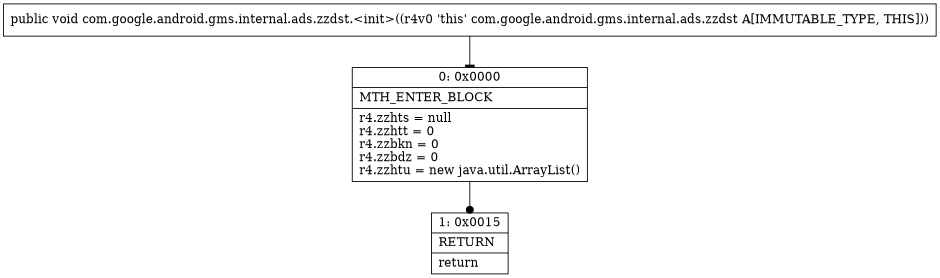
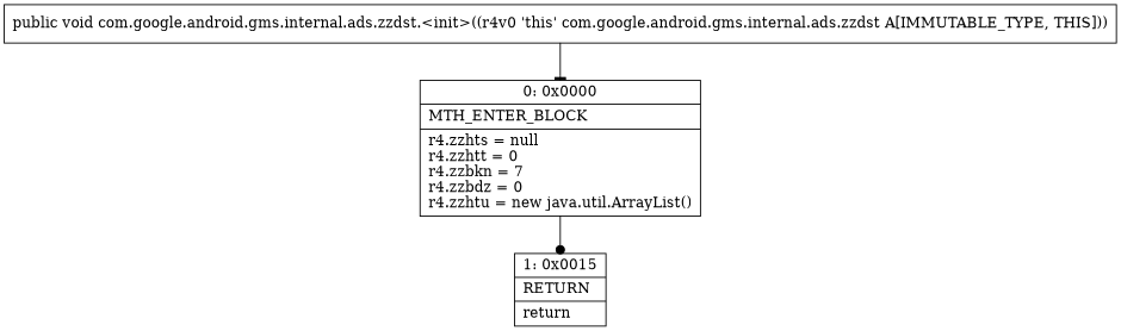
  digraph {
    fontname="DejaVu Serif"
    node [shape=record fontname="DejaVu Serif"]
    edge [fontname="DejaVu Serif"]
-   n1 [label="{0\:\ 0x0000|MTH_ENTER_BLOCK\l|r4.zzhts = null\lr4.zzhtt = 0\lr4.zzbkn = 0\lr4.zzbdz = 0\lr4.zzhtu = new java.util.ArrayList()\l}"]
+   n1 [label="{0\:\ 0x0000|MTH_ENTER_BLOCK\l|r4.zzhts = null\lr4.zzhtt = 0\lr4.zzbkn = 7\lr4.zzbdz = 0\lr4.zzhtu = new java.util.ArrayList()\l}"]
    n2 [label="{1\:\ 0x0015|RETURN\l|return\l}"]
    n3 [label="{public void com.google.android.gms.internal.ads.zzdst.\<init\>((r4v0 'this' com.google.android.gms.internal.ads.zzdst A[IMMUTABLE_TYPE, THIS])) }"]
    n1 -> n2 [arrowhead=dot]
    n3 -> n1 [arrowhead=tee]
  }
